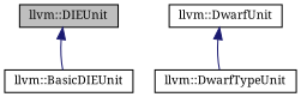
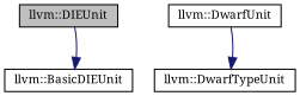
  digraph {
    fontname="Noto Serif"
    node [color=black fontname="Noto Serif" fontsize=10 shape=box]
    edge [color=midnightblue dir=back fontname="Noto Serif" fontsize=10 labelfontname=Helvetica labelfontsize=10 style=solid]
    n1 [fillcolor=grey75 fontcolor=black height=0.2 label="llvm::DIEUnit" style=filled width=0.4]
    n2 [height=0.2 label="llvm::BasicDIEUnit" width=0.4]
    n3 [height=0.2 label="llvm::DwarfUnit" width=0.4]
    n4 [height=0.2 label="llvm::DwarfTypeUnit" width=0.4]
-   n1 -> n2
-   n3 -> n4
+   n2 -> n1
+   n4 -> n3
  }
